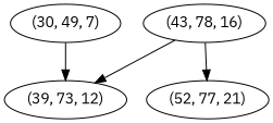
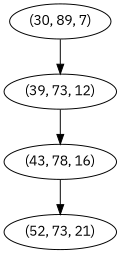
  digraph {
    fontname="IBM Plex Sans"
    node [fontname="IBM Plex Sans"]
    edge [fontname="IBM Plex Sans"]
    n1 [label="(39, 73, 12)"]
-   "(30, 89, 7)" [label="(30, 49, 7)"]
+   "(30, 89, 7)"
    "(43, 78, 16)"
-   "(52, 73, 21)" [label="(52, 77, 21)"]
-   "(43, 78, 16)" -> n1
+   "(52, 73, 21)"
+   n1 -> "(43, 78, 16)"
    "(30, 89, 7)" -> n1
    "(43, 78, 16)" -> "(52, 73, 21)"
  }
